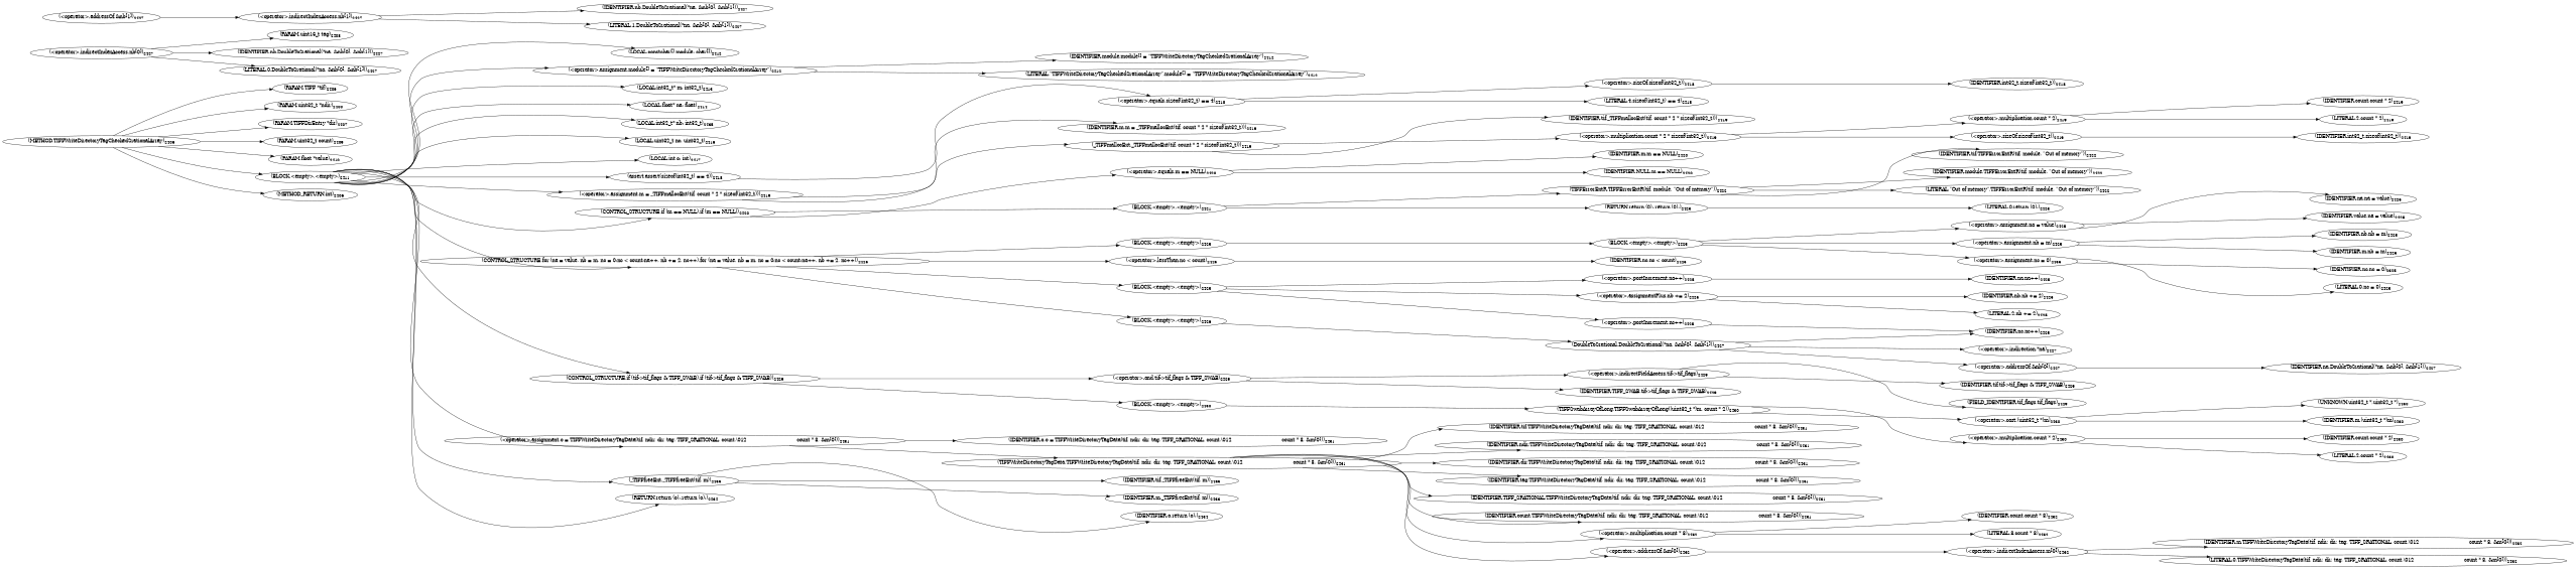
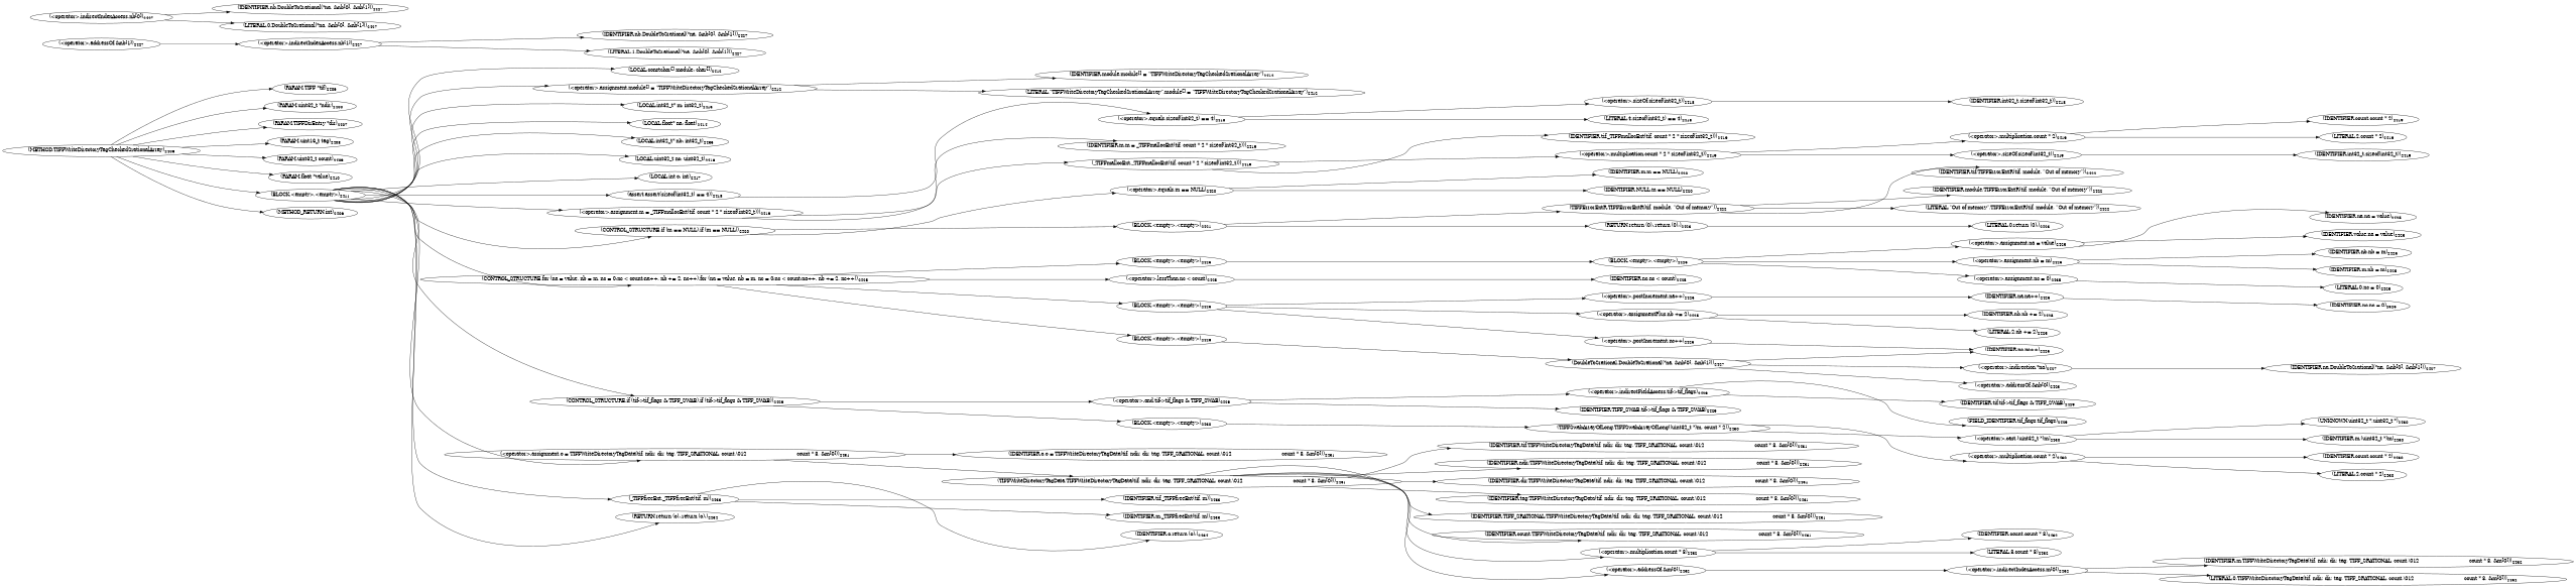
  digraph {
    rankdir=LR
    n1 [label=<(METHOD,TIFFWriteDirectoryTagCheckedSrationalArray)<SUB>2406</SUB>>]
    n2 [label=<(PARAM,TIFF *tif)<SUB>2406</SUB>>]
    n3 [label=<(PARAM,uint32_t *ndir)<SUB>2400</SUB>>]
    n4 [label=<(PARAM,TIFFDirEntry *dir)<SUB>2407</SUB>>]
    n5 [label=<(PARAM,uint16_t tag)<SUB>2408</SUB>>]
    n6 [label=<(PARAM,uint32_t count)<SUB>2409</SUB>>]
    n7 [label=<(PARAM,float *value)<SUB>2410</SUB>>]
    n8 [label=<(BLOCK,&lt;empty&gt;,&lt;empty&gt;)<SUB>2411</SUB>>]
    n9 [label=<(METHOD_RETURN,int)<SUB>2406</SUB>>]
    n10 [label=<(LOCAL,constchar[] module: char[])<SUB>2412</SUB>>]
    n11 [label=<(&lt;operator&gt;.assignment,module[] = &quot;TIFFWriteDirectoryTagCheckedSrationalArray&quot;)<SUB>2412</SUB>>]
    n12 [label=<(LOCAL,int32_t* m: int32_t)<SUB>2413</SUB>>]
    n13 [label=<(LOCAL,float* na: float)<SUB>2414</SUB>>]
    n14 [label=<(LOCAL,int32_t* nb: int32_t)<SUB>2435</SUB>>]
    n15 [label=<(LOCAL,uint32_t nc: uint32_t)<SUB>2416</SUB>>]
    n16 [label=<(LOCAL,int o: int)<SUB>2417</SUB>>]
    n17 [label=<(assert,assert(sizeof(int32_t) == 4))<SUB>2418</SUB>>]
    n18 [label=<(&lt;operator&gt;.assignment,m = _TIFFmallocExt(tif, count * 2 * sizeof(int32_t)))<SUB>2419</SUB>>]
    n19 [label=<(CONTROL_STRUCTURE,if (m == NULL),if (m == NULL))<SUB>2420</SUB>>]
    n20 [label=<(CONTROL_STRUCTURE,for (na = value, nb = m, nc = 0;nc &lt; count;na++, nb += 2, nc++),for (na = value, nb = m, nc = 0;nc &lt; count;na++, nb += 2, nc++))<SUB>2425</SUB>>]
    n21 [label=<(CONTROL_STRUCTURE,if (tif-&gt;tif_flags &amp; TIFF_SWAB),if (tif-&gt;tif_flags &amp; TIFF_SWAB))<SUB>2429</SUB>>]
    n22 [label=<(&lt;operator&gt;.assignment,o = TIFFWriteDirectoryTagData(tif, ndir, dir, tag, TIFF_SRATIONAL, count,\012                                  count * 8, &amp;m[0]))<SUB>2431</SUB>>]
    n23 [label=<(_TIFFfreeExt,_TIFFfreeExt(tif, m))<SUB>2433</SUB>>]
    n24 [label=<(RETURN,return (o);,return (o);)<SUB>2434</SUB>>]
    n25 [label=<(IDENTIFIER,module,module[] = &quot;TIFFWriteDirectoryTagCheckedSrationalArray&quot;)<SUB>2412</SUB>>]
    n26 [label=<(LITERAL,&quot;TIFFWriteDirectoryTagCheckedSrationalArray&quot;,module[] = &quot;TIFFWriteDirectoryTagCheckedSrationalArray&quot;)<SUB>2412</SUB>>]
    n27 [label=<(&lt;operator&gt;.equals,sizeof(int32_t) == 4)<SUB>2418</SUB>>]
    n28 [label=<(IDENTIFIER,m,m = _TIFFmallocExt(tif, count * 2 * sizeof(int32_t)))<SUB>2419</SUB>>]
    n29 [label=<(_TIFFmallocExt,_TIFFmallocExt(tif, count * 2 * sizeof(int32_t)))<SUB>2419</SUB>>]
    n30 [label=<(&lt;operator&gt;.equals,m == NULL)<SUB>2420</SUB>>]
    n31 [label=<(BLOCK,&lt;empty&gt;,&lt;empty&gt;)<SUB>2421</SUB>>]
    n32 [label=<(BLOCK,&lt;empty&gt;,&lt;empty&gt;)<SUB>2425</SUB>>]
    n33 [label=<(&lt;operator&gt;.lessThan,nc &lt; count)<SUB>2425</SUB>>]
    n34 [label=<(BLOCK,&lt;empty&gt;,&lt;empty&gt;)<SUB>2425</SUB>>]
    n35 [label=<(BLOCK,&lt;empty&gt;,&lt;empty&gt;)<SUB>2426</SUB>>]
    n36 [label=<(&lt;operator&gt;.and,tif-&gt;tif_flags &amp; TIFF_SWAB)<SUB>2429</SUB>>]
    n37 [label=<(BLOCK,&lt;empty&gt;,&lt;empty&gt;)<SUB>2430</SUB>>]
    n38 [label=<(IDENTIFIER,o,o = TIFFWriteDirectoryTagData(tif, ndir, dir, tag, TIFF_SRATIONAL, count,\012                                  count * 8, &amp;m[0]))<SUB>2431</SUB>>]
    n39 [label=<(TIFFWriteDirectoryTagData,TIFFWriteDirectoryTagData(tif, ndir, dir, tag, TIFF_SRATIONAL, count,\012                                  count * 8, &amp;m[0]))<SUB>2431</SUB>>]
    n40 [label=<(IDENTIFIER,tif,_TIFFfreeExt(tif, m))<SUB>2433</SUB>>]
    n41 [label=<(IDENTIFIER,m,_TIFFfreeExt(tif, m))<SUB>2433</SUB>>]
    n42 [label=<(IDENTIFIER,o,return (o);)<SUB>2434</SUB>>]
    n43 [label=<(&lt;operator&gt;.sizeOf,sizeof(int32_t))<SUB>2418</SUB>>]
    n44 [label=<(LITERAL,4,sizeof(int32_t) == 4)<SUB>2418</SUB>>]
    n45 [label=<(IDENTIFIER,int32_t,sizeof(int32_t))<SUB>2418</SUB>>]
    n46 [label=<(IDENTIFIER,tif,_TIFFmallocExt(tif, count * 2 * sizeof(int32_t)))<SUB>2419</SUB>>]
    n47 [label=<(&lt;operator&gt;.multiplication,count * 2 * sizeof(int32_t))<SUB>2419</SUB>>]
    n48 [label=<(&lt;operator&gt;.multiplication,count * 2)<SUB>2419</SUB>>]
    n49 [label=<(&lt;operator&gt;.sizeOf,sizeof(int32_t))<SUB>2419</SUB>>]
    n50 [label=<(IDENTIFIER,count,count * 2)<SUB>2419</SUB>>]
    n51 [label=<(LITERAL,2,count * 2)<SUB>2419</SUB>>]
    n52 [label=<(IDENTIFIER,int32_t,sizeof(int32_t))<SUB>2419</SUB>>]
    n53 [label=<(IDENTIFIER,m,m == NULL)<SUB>2420</SUB>>]
    n54 [label=<(IDENTIFIER,NULL,m == NULL)<SUB>2420</SUB>>]
    n55 [label=<(TIFFErrorExtR,TIFFErrorExtR(tif, module, &quot;Out of memory&quot;))<SUB>2422</SUB>>]
    n56 [label=<(RETURN,return (0);,return (0);)<SUB>2423</SUB>>]
    n57 [label=<(IDENTIFIER,tif,TIFFErrorExtR(tif, module, &quot;Out of memory&quot;))<SUB>2422</SUB>>]
    n58 [label=<(IDENTIFIER,module,TIFFErrorExtR(tif, module, &quot;Out of memory&quot;))<SUB>2422</SUB>>]
    n59 [label=<(LITERAL,&quot;Out of memory&quot;,TIFFErrorExtR(tif, module, &quot;Out of memory&quot;))<SUB>2422</SUB>>]
    n60 [label=<(LITERAL,0,return (0);)<SUB>2423</SUB>>]
    n61 [label=<(BLOCK,&lt;empty&gt;,&lt;empty&gt;)<SUB>2425</SUB>>]
    n62 [label=<(IDENTIFIER,nc,nc &lt; count)<SUB>2425</SUB>>]
    n63 [label=<(&lt;operator&gt;.postIncrement,na++)<SUB>2425</SUB>>]
    n64 [label=<(&lt;operator&gt;.assignmentPlus,nb += 2)<SUB>2425</SUB>>]
    n65 [label=<(&lt;operator&gt;.postIncrement,nc++)<SUB>2425</SUB>>]
    n66 [label=<(DoubleToSrational,DoubleToSrational(*na, &amp;nb[0], &amp;nb[1]))<SUB>2427</SUB>>]
    n67 [label=<(&lt;operator&gt;.assignment,na = value)<SUB>2425</SUB>>]
    n68 [label=<(&lt;operator&gt;.assignment,nb = m)<SUB>2425</SUB>>]
    n69 [label=<(&lt;operator&gt;.assignment,nc = 0)<SUB>2435</SUB>>]
    n70 [label=<(IDENTIFIER,na,na = value)<SUB>2425</SUB>>]
    n71 [label=<(IDENTIFIER,value,na = value)<SUB>2425</SUB>>]
    n72 [label=<(IDENTIFIER,nb,nb = m)<SUB>2425</SUB>>]
    n73 [label=<(IDENTIFIER,m,nb = m)<SUB>2425</SUB>>]
    n74 [label=<(IDENTIFIER,nc,nc = 0)<SUB>2325</SUB>>]
    n75 [label=<(LITERAL,0,nc = 0)<SUB>2425</SUB>>]
    n76 [label=<(IDENTIFIER,na,na++)<SUB>2425</SUB>>]
    n77 [label=<(IDENTIFIER,nb,nb += 2)<SUB>2425</SUB>>]
    n78 [label=<(LITERAL,2,nb += 2)<SUB>2425</SUB>>]
    n79 [label=<(IDENTIFIER,nc,nc++)<SUB>2425</SUB>>]
    n80 [label=<(&lt;operator&gt;.indirection,*na)<SUB>2427</SUB>>]
-   n81 [label=<(&lt;operator&gt;.addressOf,&amp;nb[0])<SUB>2427</SUB>>]
+   n81 [label=<(&lt;operator&gt;.addressOf,&amp;nb[0])<SUB>2423</SUB>>]
    n82 [label=<(IDENTIFIER,na,DoubleToSrational(*na, &amp;nb[0], &amp;nb[1]))<SUB>2427</SUB>>]
    n83 [label=<(&lt;operator&gt;.addressOf,&amp;nb[1])<SUB>2427</SUB>>]
    n84 [label=<(&lt;operator&gt;.indirectIndexAccess,nb[1])<SUB>2427</SUB>>]
    n85 [label=<(&lt;operator&gt;.indirectIndexAccess,nb[0])<SUB>2427</SUB>>]
    n86 [label=<(IDENTIFIER,nb,DoubleToSrational(*na, &amp;nb[0], &amp;nb[1]))<SUB>2427</SUB>>]
    n87 [label=<(LITERAL,0,DoubleToSrational(*na, &amp;nb[0], &amp;nb[1]))<SUB>2427</SUB>>]
    n88 [label=<(IDENTIFIER,nb,DoubleToSrational(*na, &amp;nb[0], &amp;nb[1]))<SUB>2427</SUB>>]
    n89 [label=<(LITERAL,1,DoubleToSrational(*na, &amp;nb[0], &amp;nb[1]))<SUB>2427</SUB>>]
    n90 [label=<(&lt;operator&gt;.indirectFieldAccess,tif-&gt;tif_flags)<SUB>2429</SUB>>]
    n91 [label=<(IDENTIFIER,TIFF_SWAB,tif-&gt;tif_flags &amp; TIFF_SWAB)<SUB>2429</SUB>>]
    n92 [label=<(TIFFSwabArrayOfLong,TIFFSwabArrayOfLong((uint32_t *)m, count * 2))<SUB>2430</SUB>>]
    n93 [label=<(IDENTIFIER,tif,tif-&gt;tif_flags &amp; TIFF_SWAB)<SUB>2429</SUB>>]
    n94 [label=<(FIELD_IDENTIFIER,tif_flags,tif_flags)<SUB>2429</SUB>>]
    n95 [label=<(&lt;operator&gt;.cast,(uint32_t *)m)<SUB>2430</SUB>>]
    n96 [label=<(&lt;operator&gt;.multiplication,count * 2)<SUB>2430</SUB>>]
    n97 [label=<(UNKNOWN,uint32_t *,uint32_t *)<SUB>2430</SUB>>]
    n98 [label=<(IDENTIFIER,m,(uint32_t *)m)<SUB>2430</SUB>>]
    n99 [label=<(IDENTIFIER,count,count * 2)<SUB>2430</SUB>>]
    n100 [label=<(LITERAL,2,count * 2)<SUB>2430</SUB>>]
    n101 [label=<(IDENTIFIER,tif,TIFFWriteDirectoryTagData(tif, ndir, dir, tag, TIFF_SRATIONAL, count,\012                                  count * 8, &amp;m[0]))<SUB>2431</SUB>>]
    n102 [label=<(IDENTIFIER,ndir,TIFFWriteDirectoryTagData(tif, ndir, dir, tag, TIFF_SRATIONAL, count,\012                                  count * 8, &amp;m[0]))<SUB>2431</SUB>>]
    n103 [label=<(IDENTIFIER,dir,TIFFWriteDirectoryTagData(tif, ndir, dir, tag, TIFF_SRATIONAL, count,\012                                  count * 8, &amp;m[0]))<SUB>2431</SUB>>]
    n104 [label=<(IDENTIFIER,tag,TIFFWriteDirectoryTagData(tif, ndir, dir, tag, TIFF_SRATIONAL, count,\012                                  count * 8, &amp;m[0]))<SUB>2431</SUB>>]
    n105 [label=<(IDENTIFIER,TIFF_SRATIONAL,TIFFWriteDirectoryTagData(tif, ndir, dir, tag, TIFF_SRATIONAL, count,\012                                  count * 8, &amp;m[0]))<SUB>2431</SUB>>]
    n106 [label=<(IDENTIFIER,count,TIFFWriteDirectoryTagData(tif, ndir, dir, tag, TIFF_SRATIONAL, count,\012                                  count * 8, &amp;m[0]))<SUB>2431</SUB>>]
    n107 [label=<(&lt;operator&gt;.multiplication,count * 8)<SUB>2432</SUB>>]
    n108 [label=<(&lt;operator&gt;.addressOf,&amp;m[0])<SUB>2432</SUB>>]
    n109 [label=<(IDENTIFIER,count,count * 8)<SUB>2432</SUB>>]
    n110 [label=<(LITERAL,8,count * 8)<SUB>2432</SUB>>]
    n111 [label=<(&lt;operator&gt;.indirectIndexAccess,m[0])<SUB>2432</SUB>>]
    n112 [label=<(IDENTIFIER,m,TIFFWriteDirectoryTagData(tif, ndir, dir, tag, TIFF_SRATIONAL, count,\012                                  count * 8, &amp;m[0]))<SUB>2432</SUB>>]
    n113 [label=<(LITERAL,0,TIFFWriteDirectoryTagData(tif, ndir, dir, tag, TIFF_SRATIONAL, count,\012                                  count * 8, &amp;m[0]))<SUB>2432</SUB>>]
    n1 -> n2
    n1 -> n3
    n1 -> n4
-   n85 -> n5
+   n1 -> n5
    n1 -> n6
    n1 -> n7
    n1 -> n8
    n1 -> n9
    n8 -> n10
    n8 -> n11
    n8 -> n12
    n8 -> n13
    n8 -> n14
    n8 -> n15
    n8 -> n16
    n8 -> n17
    n8 -> n18
    n8 -> n19
    n8 -> n20
    n8 -> n21
    n8 -> n22
    n8 -> n23
    n8 -> n24
    n11 -> n25
    n11 -> n26
    n17 -> n27
    n18 -> n28
    n18 -> n29
    n19 -> n30
    n19 -> n31
    n20 -> n32
    n20 -> n33
    n20 -> n34
    n20 -> n35
    n21 -> n36
    n21 -> n37
    n22 -> n38
    n22 -> n39
    n23 -> n40
    n23 -> n41
    n23 -> n42
    n27 -> n43
    n27 -> n44
    n29 -> n46
    n29 -> n47
    n30 -> n53
    n30 -> n54
    n31 -> n55
    n31 -> n56
    n32 -> n61
    n33 -> n62
    n34 -> n63
    n34 -> n64
    n34 -> n65
    n35 -> n66
    n36 -> n90
    n36 -> n91
    n37 -> n92
    n39 -> n101
    n39 -> n102
    n39 -> n103
    n39 -> n104
    n39 -> n105
    n39 -> n106
    n39 -> n107
    n39 -> n108
    n43 -> n45
    n47 -> n48
    n47 -> n49
    n48 -> n50
    n48 -> n51
    n49 -> n52
    n55 -> n57
    n55 -> n58
    n55 -> n59
    n56 -> n60
    n61 -> n67
    n61 -> n68
    n61 -> n69
    n63 -> n76
    n64 -> n77
    n64 -> n78
    n65 -> n79
    n66 -> n79
    n66 -> n80
    n66 -> n81
    n67 -> n70
    n67 -> n71
    n68 -> n72
    n68 -> n73
-   n69 -> n74
+   n76 -> n74
    n69 -> n75
-   n81 -> n82
+   n80 -> n82
    n83 -> n84
    n84 -> n88
    n84 -> n89
    n85 -> n86
    n85 -> n87
    n90 -> n93
    n90 -> n94
    n92 -> n95
    n92 -> n96
    n95 -> n97
    n95 -> n98
    n96 -> n99
    n96 -> n100
    n107 -> n109
    n107 -> n110
    n108 -> n111
    n111 -> n112
    n111 -> n113
  }
